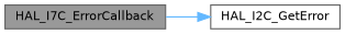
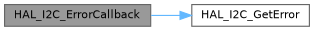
  digraph {
    rankdir=LR
    node [fontname=Helvetica fontsize=10 shape=box style=filled]
-   n1 [color=gray40 fillcolor=grey60 fontcolor=black height=0.2 label=HAL_I7C_ErrorCallback width=0.4]
+   n1 [color=gray40 fillcolor=grey60 fontcolor=black height=0.2 label=HAL_I2C_ErrorCallback width=0.4]
    n2 [color=grey40 fillcolor=white height=0.2 label=HAL_I2C_GetError width=0.4]
    n1 -> n2 [color=steelblue1 fontname=Helvetica fontsize=10 labelfontname=Helvetica labelfontsize=10 style=solid]
  }
